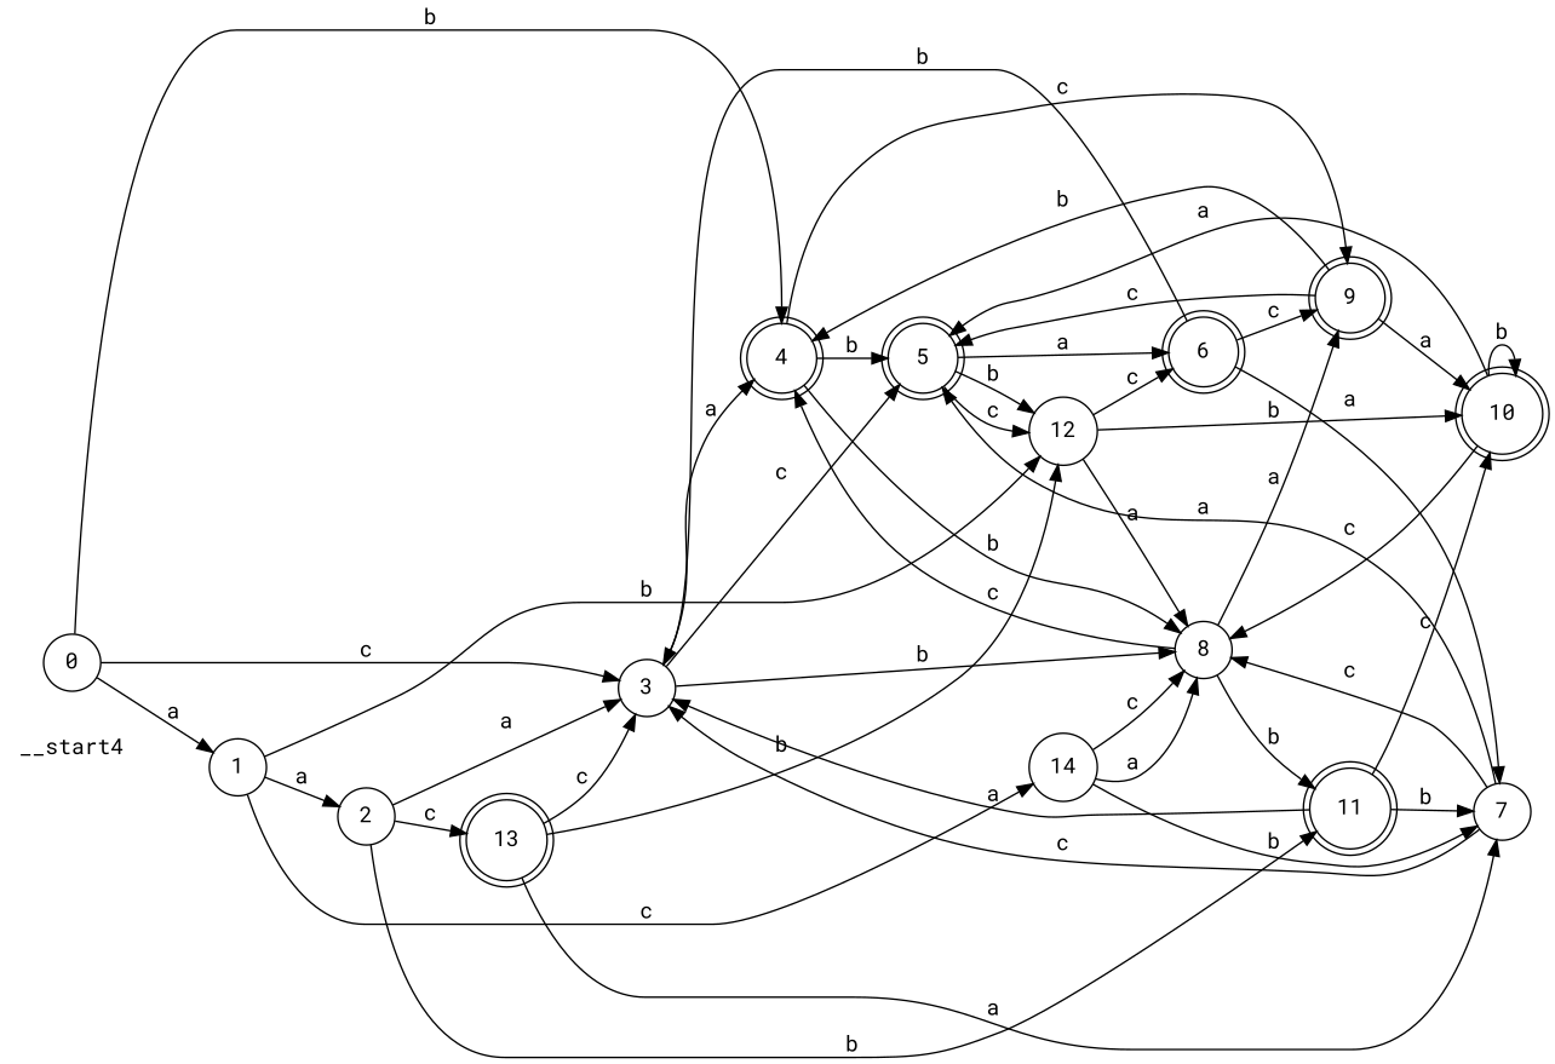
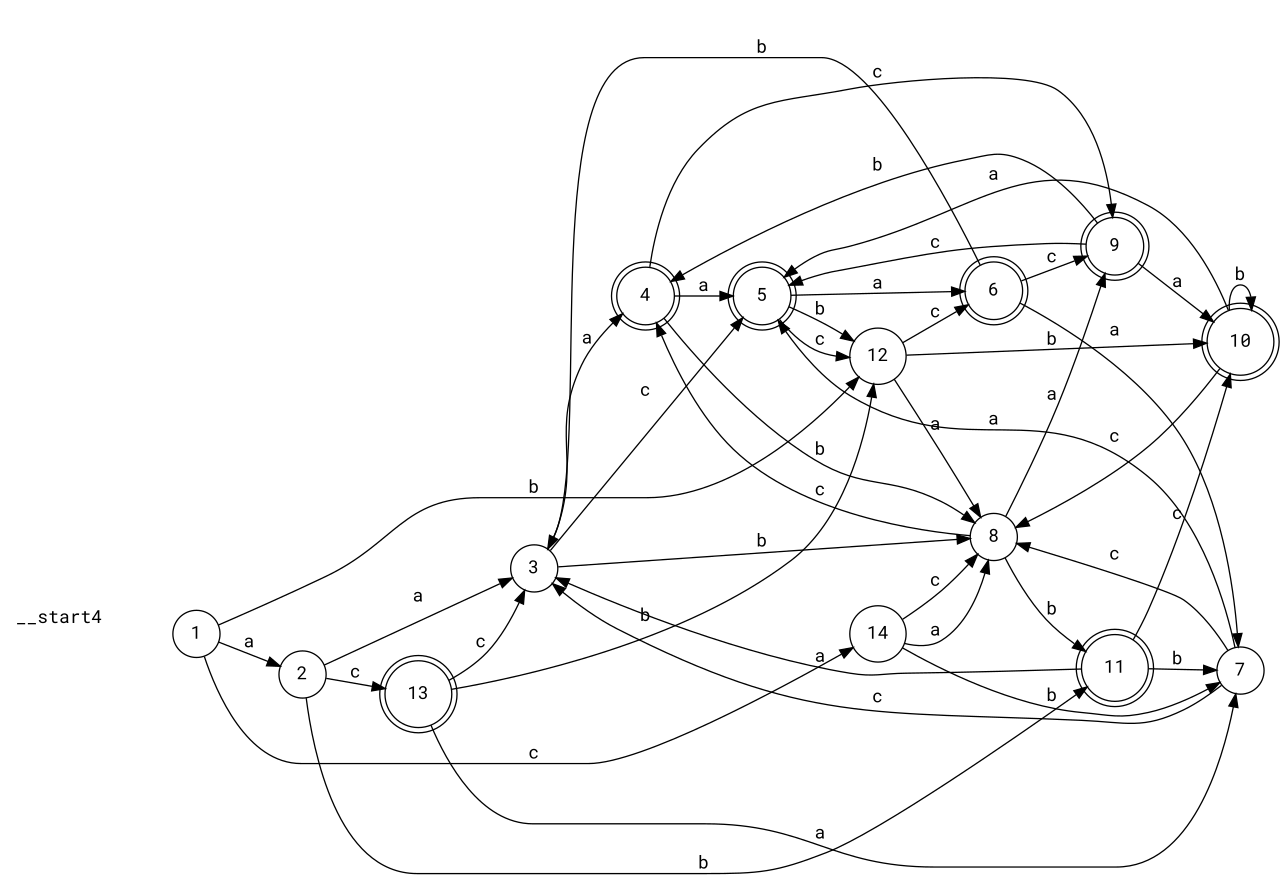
  digraph {
    fontname="Roboto Mono"
    rankdir=LR
    node [fontname="Roboto Mono" shape=circle color=black fillcolor=white style=filled]
    edge [fontname="Roboto Mono"]
    n1 [label=__start4 shape=none color="" fillcolor="" style=""]
-   n2 [label=0]
    n3 [label=1]
    n4 [label=3]
    n5 [label=4 shape=doublecircle style="rounded,filled"]
    n6 [label=2]
    n7 [label=12]
    n8 [label=14]
    n9 [label=5 shape=doublecircle style="rounded,filled"]
    n10 [label=8]
    n11 [label=9 shape=doublecircle style="rounded,filled"]
    n12 [label=11 shape=doublecircle style="rounded,filled"]
    n13 [label=13 shape=doublecircle style="rounded,filled"]
    n14 [label=6 shape=doublecircle style="rounded,filled"]
    n15 [label=10 shape=doublecircle style="rounded,filled"]
    n16 [label=7]
-   n2 -> n3 [label=a]
-   n2 -> n4 [label=c]
-   n2 -> n5 [label=b]
    n3 -> n6 [label=a]
    n3 -> n7 [label=b]
    n3 -> n8 [label=c]
    n4 -> n5 [label=a]
    n4 -> n9 [label=c]
    n4 -> n10 [label=b]
-   n5 -> n9 [label=b]
+   n5 -> n9 [label=a]
    n5 -> n10 [label=b]
    n5 -> n11 [label=c]
    n6 -> n4 [label=a]
    n6 -> n12 [label=b]
    n6 -> n13 [label=c]
    n7 -> n10 [label=a]
    n7 -> n14 [label=c]
    n7 -> n15 [label=b]
    n8 -> n10 [label=a]
    n8 -> n10 [label=c]
    n8 -> n16 [label=b]
    n9 -> n7 [label=b]
    n9 -> n7 [label=c]
    n9 -> n14 [label=a]
    n10 -> n5 [label=c]
    n10 -> n11 [label=a]
    n10 -> n12 [label=b]
    n11 -> n5 [label=b]
    n11 -> n9 [label=c]
    n11 -> n15 [label=a]
    n12 -> n4 [label=a]
    n12 -> n15 [label=c]
    n12 -> n16 [label=b]
    n13 -> n4 [label=c]
    n13 -> n7 [label=b]
    n13 -> n16 [label=a]
    n14 -> n4 [label=b]
    n14 -> n11 [label=c]
    n14 -> n16 [label=a]
    n15 -> n9 [label=a]
    n15 -> n10 [label=c]
    n15 -> n15 [label=b]
    n16 -> n4 [label=c]
    n16 -> n9 [label=a]
    n16 -> n10 [label=c]
  }
